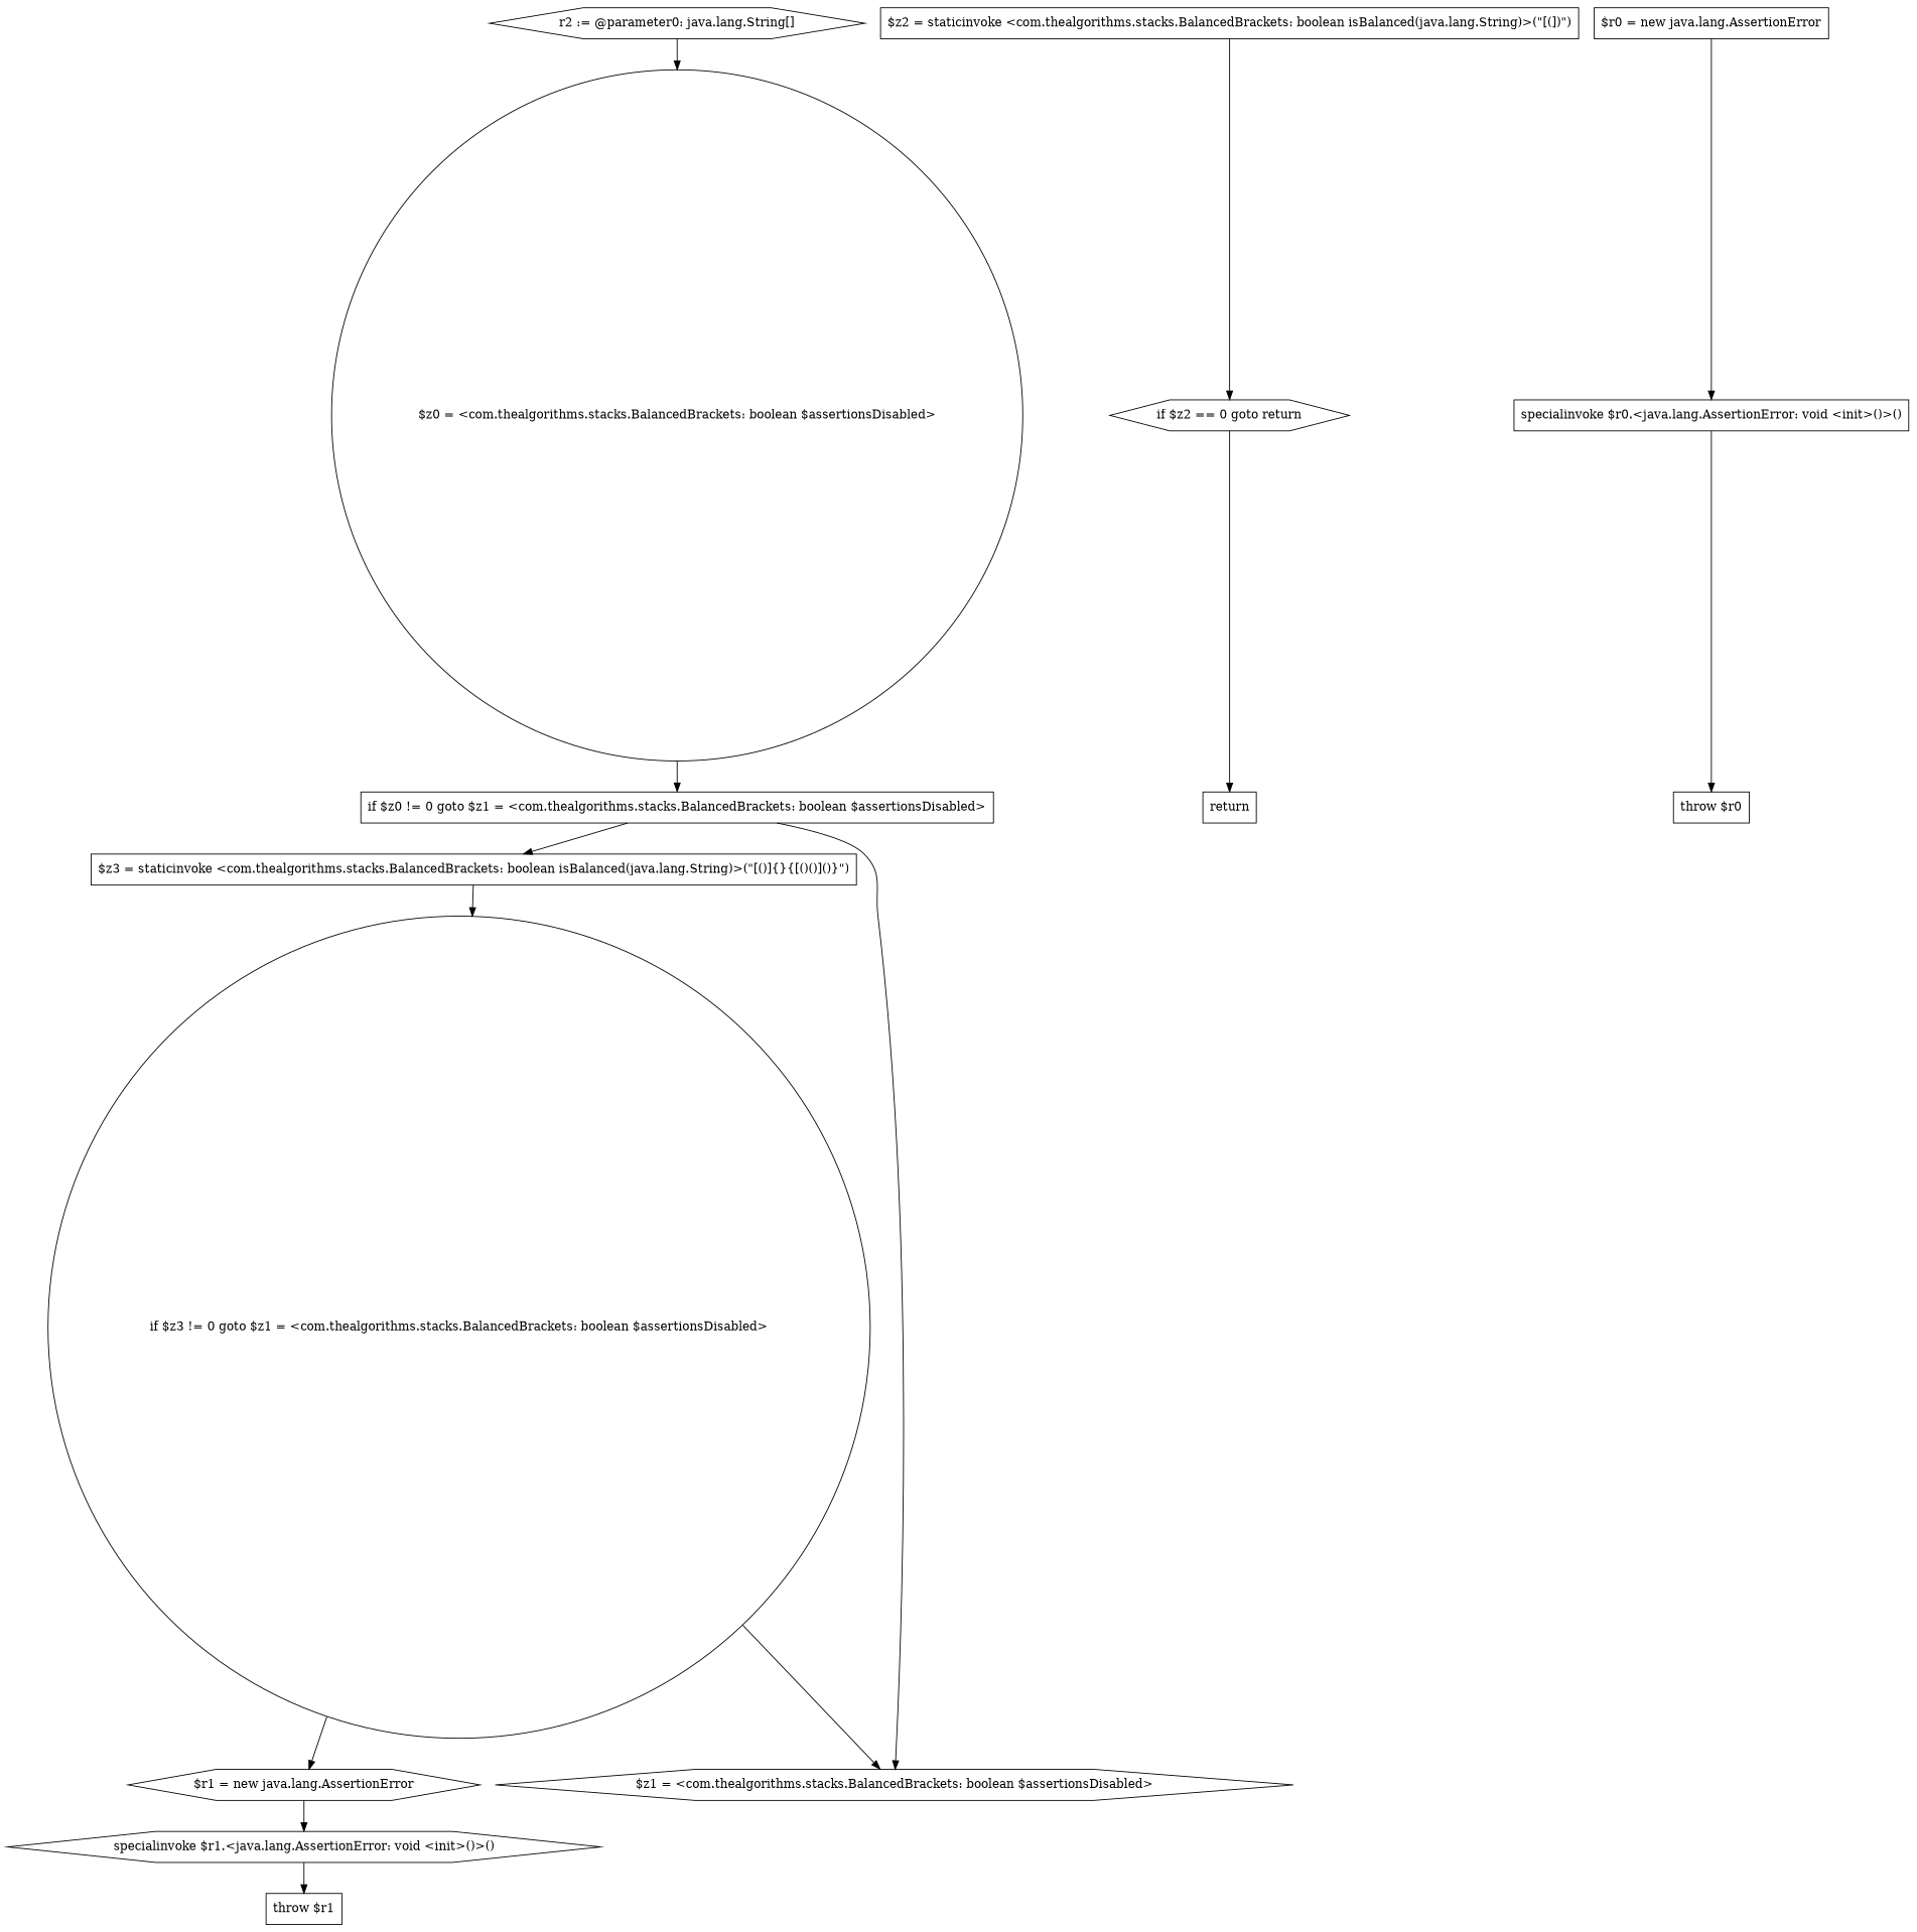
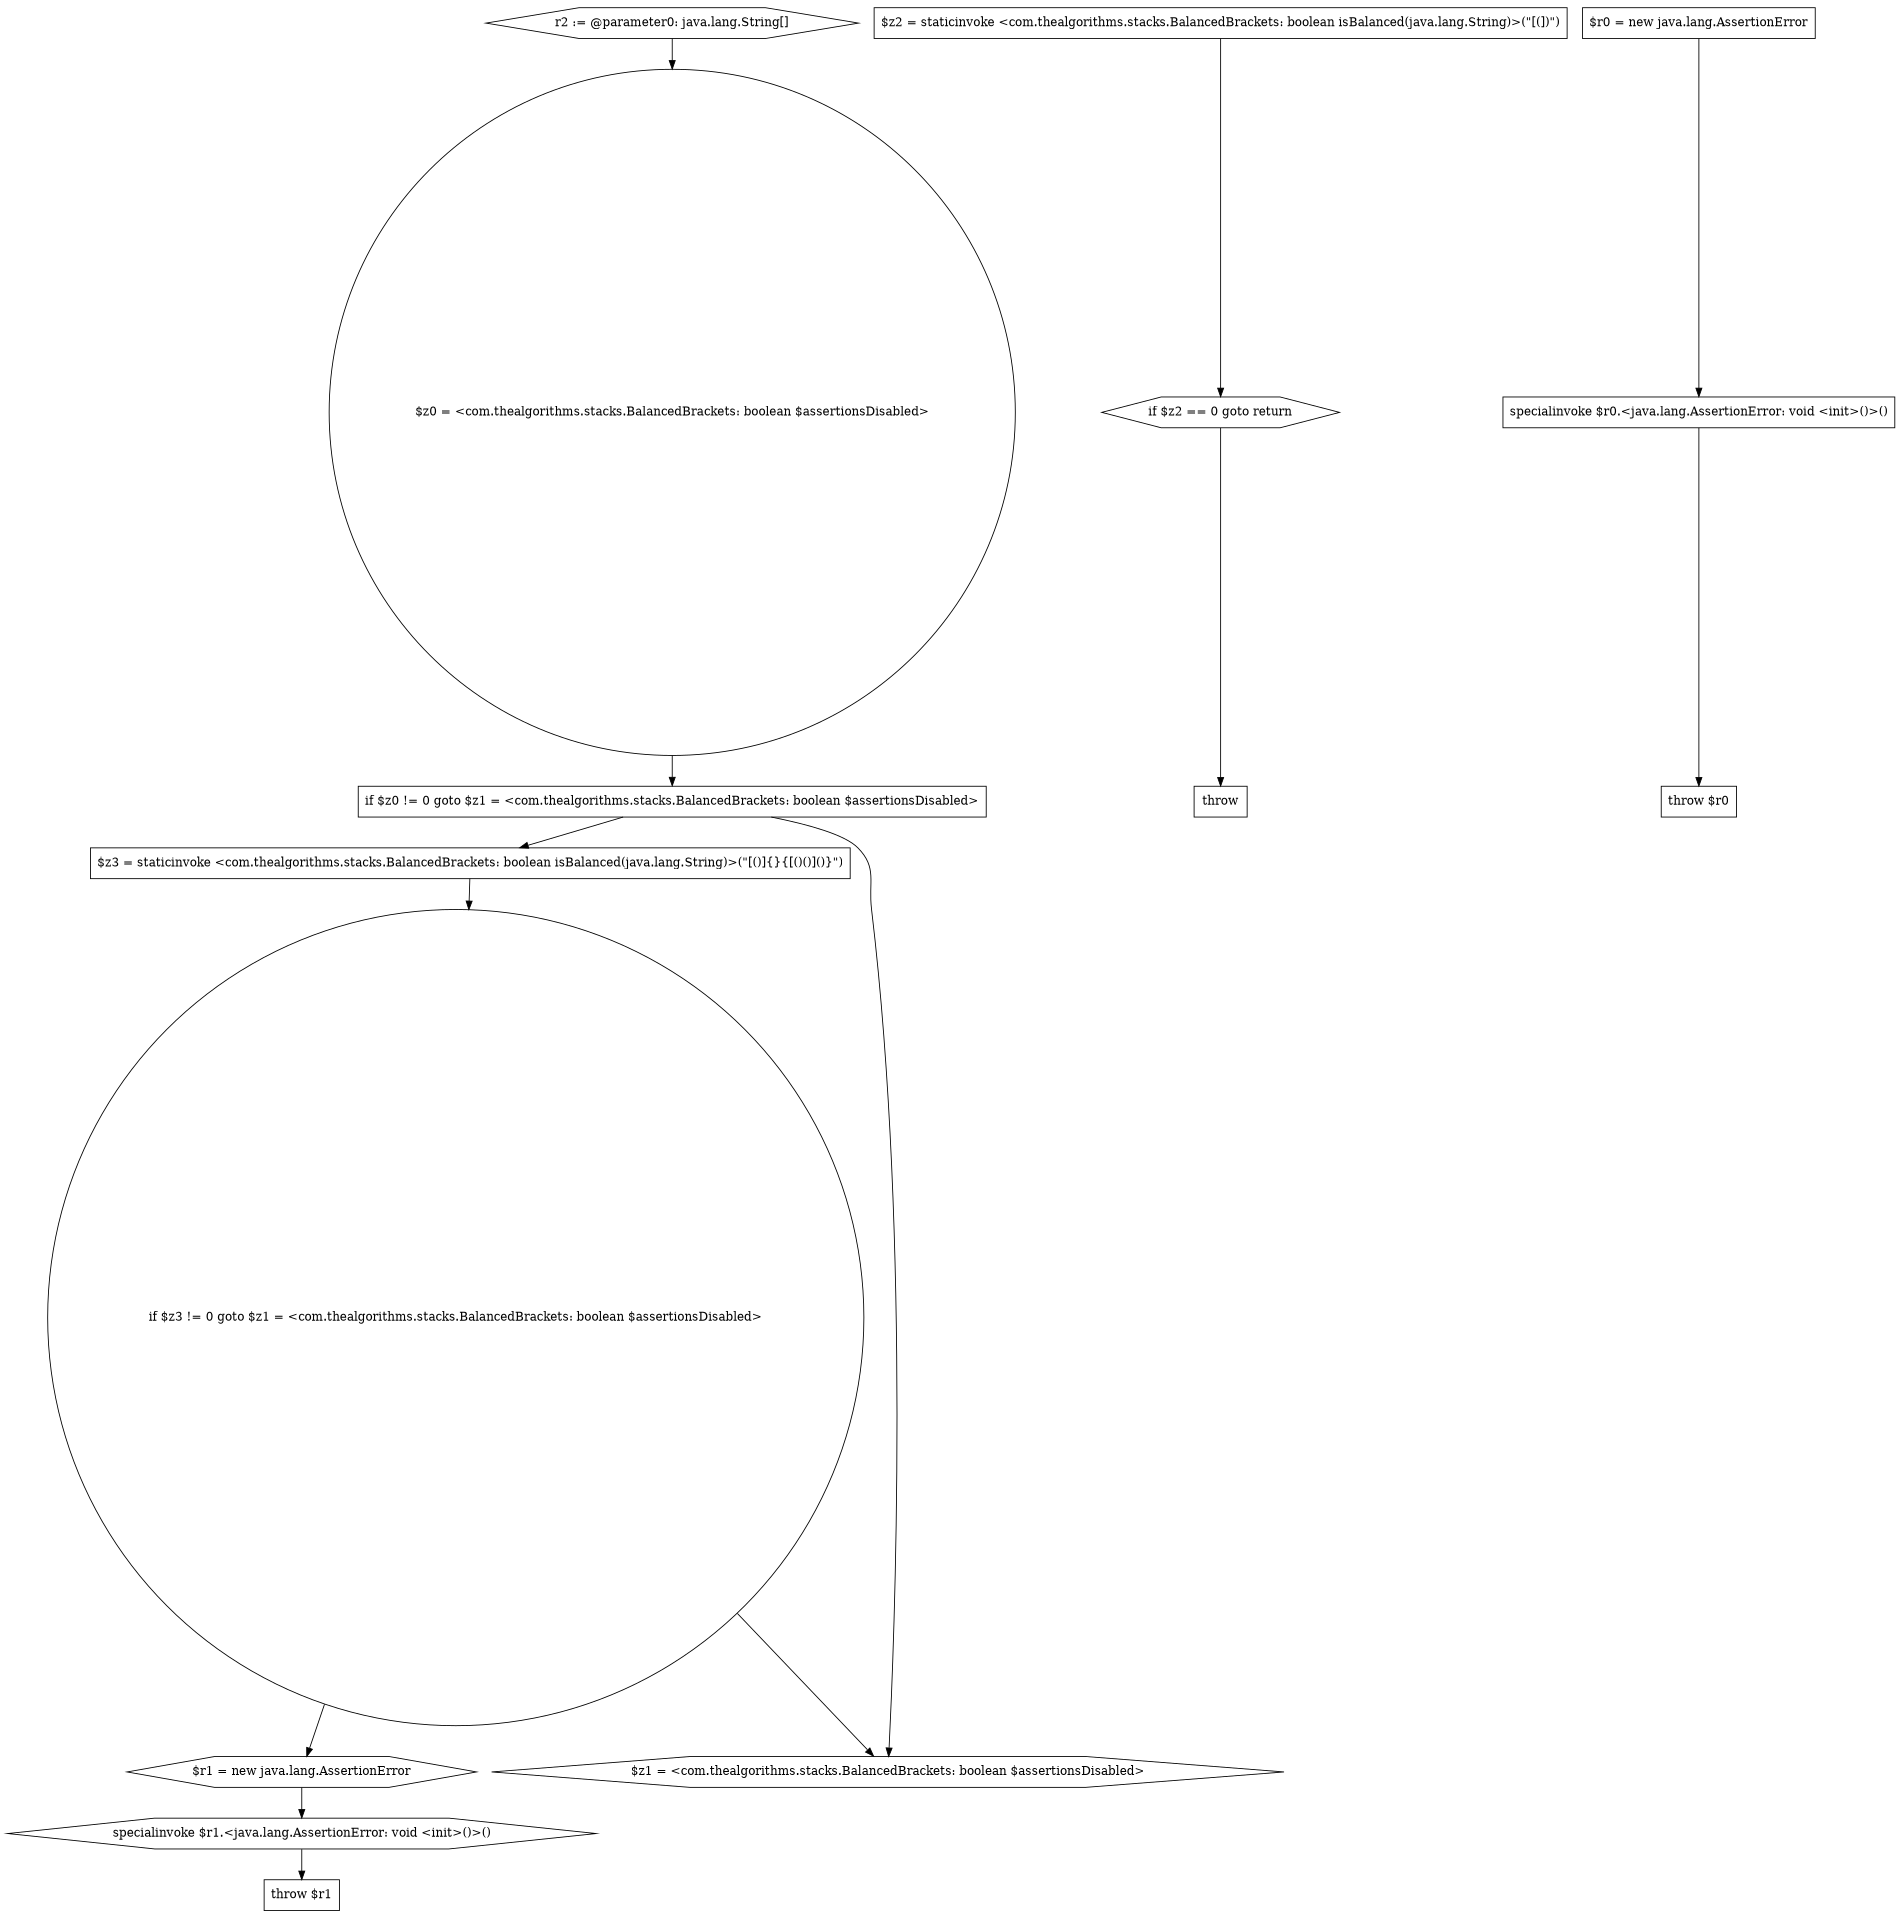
  digraph {
    node [shape=box]
    "r2 := @parameter0: java.lang.String[]" [shape=hexagon]
    "$z0 = <com.thealgorithms.stacks.BalancedBrackets: boolean $assertionsDisabled>" [shape=circle]
    "if $z0 != 0 goto $z1 = <com.thealgorithms.stacks.BalancedBrackets: boolean $assertionsDisabled>"
    "$z3 = staticinvoke <com.thealgorithms.stacks.BalancedBrackets: boolean isBalanced(java.lang.String)>(\"[()]{}{[()()]()}\")"
    "$z1 = <com.thealgorithms.stacks.BalancedBrackets: boolean $assertionsDisabled>" [shape=hexagon]
    "if $z3 != 0 goto $z1 = <com.thealgorithms.stacks.BalancedBrackets: boolean $assertionsDisabled>" [shape=circle]
    "$r1 = new java.lang.AssertionError" [shape=hexagon]
    "specialinvoke $r1.<java.lang.AssertionError: void <init>()>()" [shape=hexagon]
    "throw $r1"
    "if $z2 == 0 goto return" [shape=hexagon]
    "$z2 = staticinvoke <com.thealgorithms.stacks.BalancedBrackets: boolean isBalanced(java.lang.String)>(\"[(])\")"
-   return
+   return [label=throw]
    "$r0 = new java.lang.AssertionError"
    "specialinvoke $r0.<java.lang.AssertionError: void <init>()>()"
    "throw $r0"
    "r2 := @parameter0: java.lang.String[]" -> "$z0 = <com.thealgorithms.stacks.BalancedBrackets: boolean $assertionsDisabled>"
    "$z0 = <com.thealgorithms.stacks.BalancedBrackets: boolean $assertionsDisabled>" -> "if $z0 != 0 goto $z1 = <com.thealgorithms.stacks.BalancedBrackets: boolean $assertionsDisabled>"
    "if $z0 != 0 goto $z1 = <com.thealgorithms.stacks.BalancedBrackets: boolean $assertionsDisabled>" -> "$z3 = staticinvoke <com.thealgorithms.stacks.BalancedBrackets: boolean isBalanced(java.lang.String)>(\"[()]{}{[()()]()}\")"
    "if $z0 != 0 goto $z1 = <com.thealgorithms.stacks.BalancedBrackets: boolean $assertionsDisabled>" -> "$z1 = <com.thealgorithms.stacks.BalancedBrackets: boolean $assertionsDisabled>"
    "$z3 = staticinvoke <com.thealgorithms.stacks.BalancedBrackets: boolean isBalanced(java.lang.String)>(\"[()]{}{[()()]()}\")" -> "if $z3 != 0 goto $z1 = <com.thealgorithms.stacks.BalancedBrackets: boolean $assertionsDisabled>"
    "if $z3 != 0 goto $z1 = <com.thealgorithms.stacks.BalancedBrackets: boolean $assertionsDisabled>" -> "$z1 = <com.thealgorithms.stacks.BalancedBrackets: boolean $assertionsDisabled>"
    "if $z3 != 0 goto $z1 = <com.thealgorithms.stacks.BalancedBrackets: boolean $assertionsDisabled>" -> "$r1 = new java.lang.AssertionError"
    "$r1 = new java.lang.AssertionError" -> "specialinvoke $r1.<java.lang.AssertionError: void <init>()>()"
    "specialinvoke $r1.<java.lang.AssertionError: void <init>()>()" -> "throw $r1"
    "if $z2 == 0 goto return" -> return
    "$z2 = staticinvoke <com.thealgorithms.stacks.BalancedBrackets: boolean isBalanced(java.lang.String)>(\"[(])\")" -> "if $z2 == 0 goto return"
    "$r0 = new java.lang.AssertionError" -> "specialinvoke $r0.<java.lang.AssertionError: void <init>()>()"
    "specialinvoke $r0.<java.lang.AssertionError: void <init>()>()" -> "throw $r0"
  }
